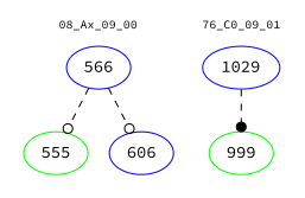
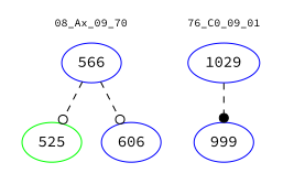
  digraph {
    fontname="Source Code Pro"
    node [color=blue fontname="Source Code Pro"]
    edge [arrowhead=odot color=black fontname="Source Code Pro" style=dashed]
    n1 [label=566]
-   n2 [color=green label=555]
+   n2 [color=green label=525]
    n3 [label=606]
    n4 [label=1029]
-   n5 [color=green label=999]
+   n5 [label=999]
    subgraph cluster_1 {
      color=white
      fontsize=10
-     label="08_Ax_09_00"
+     label="08_Ax_09_70"
      n1
      n2
      n3
    }
    subgraph cluster_2 {
      color=white
      fontsize=10
      label="76_C0_09_01"
      n4
      n5
    }
    n1 -> n2
    n1 -> n3
    n4 -> n5 [arrowhead=dot]
  }
